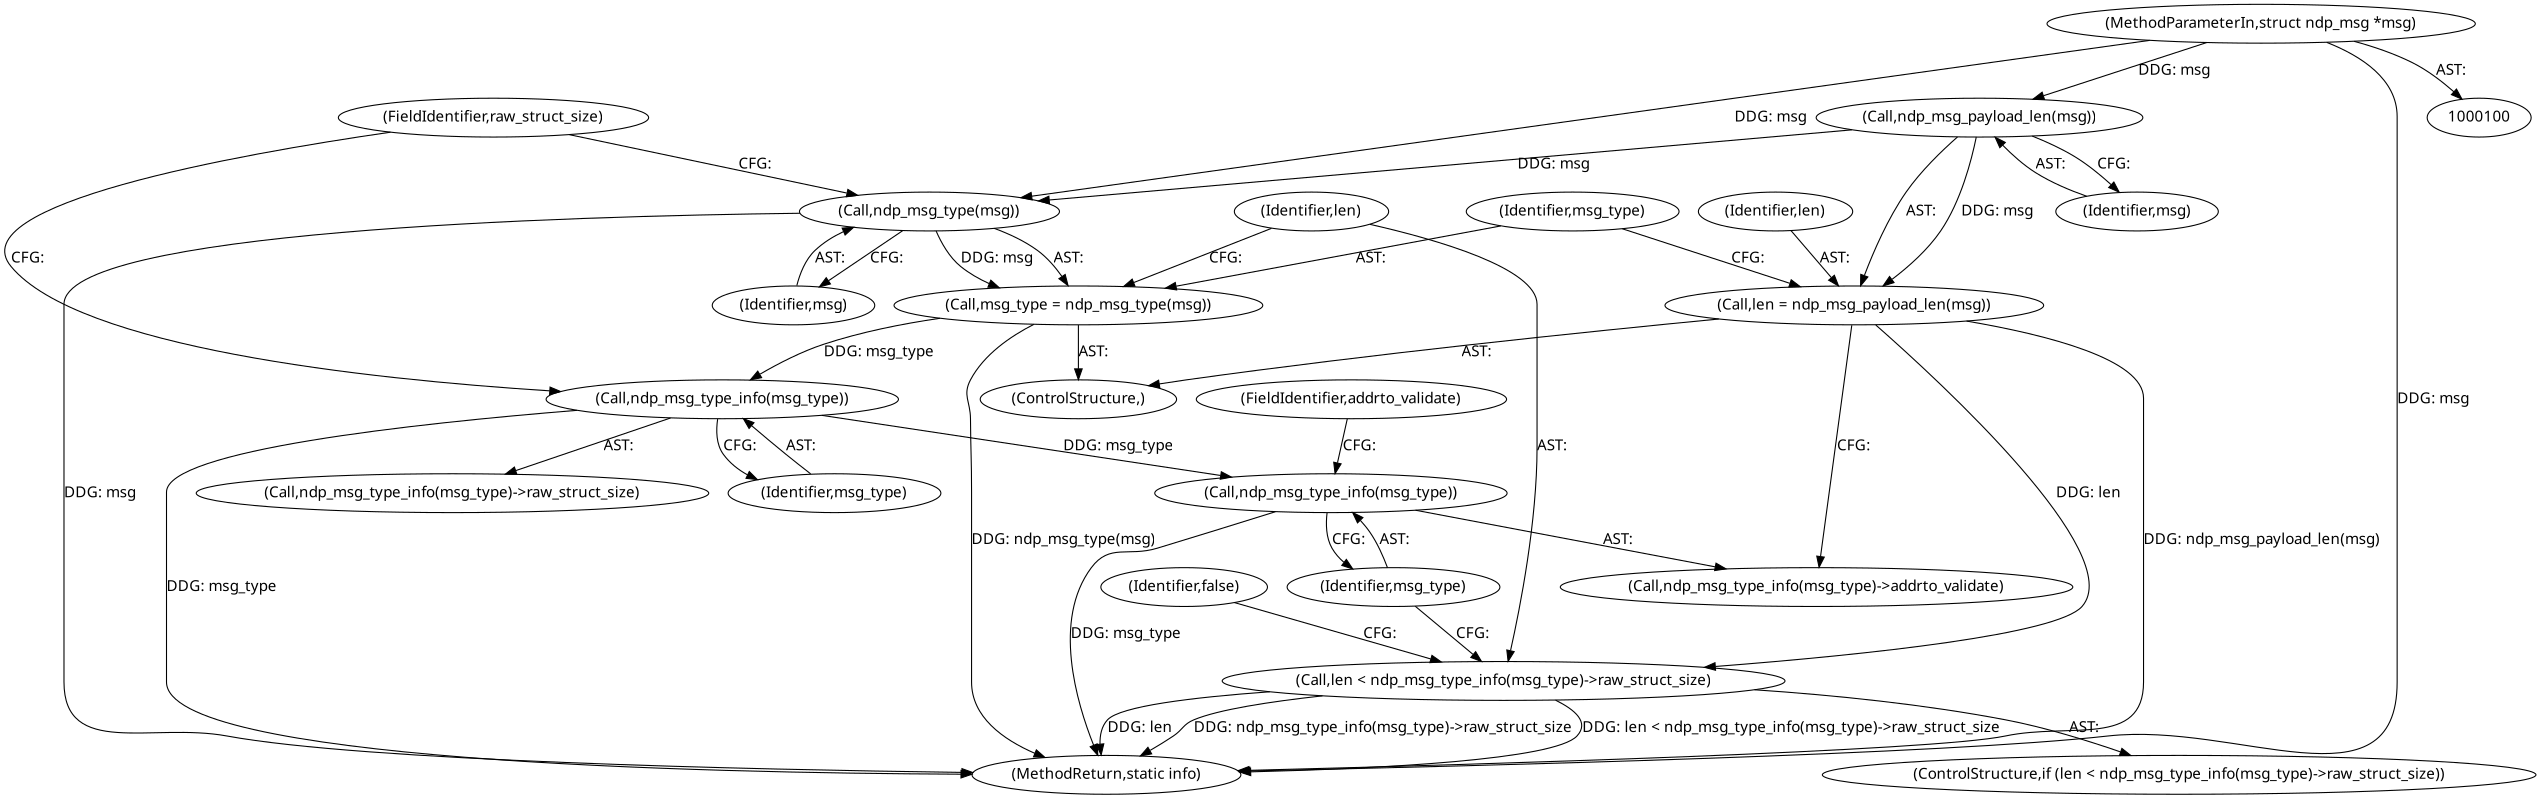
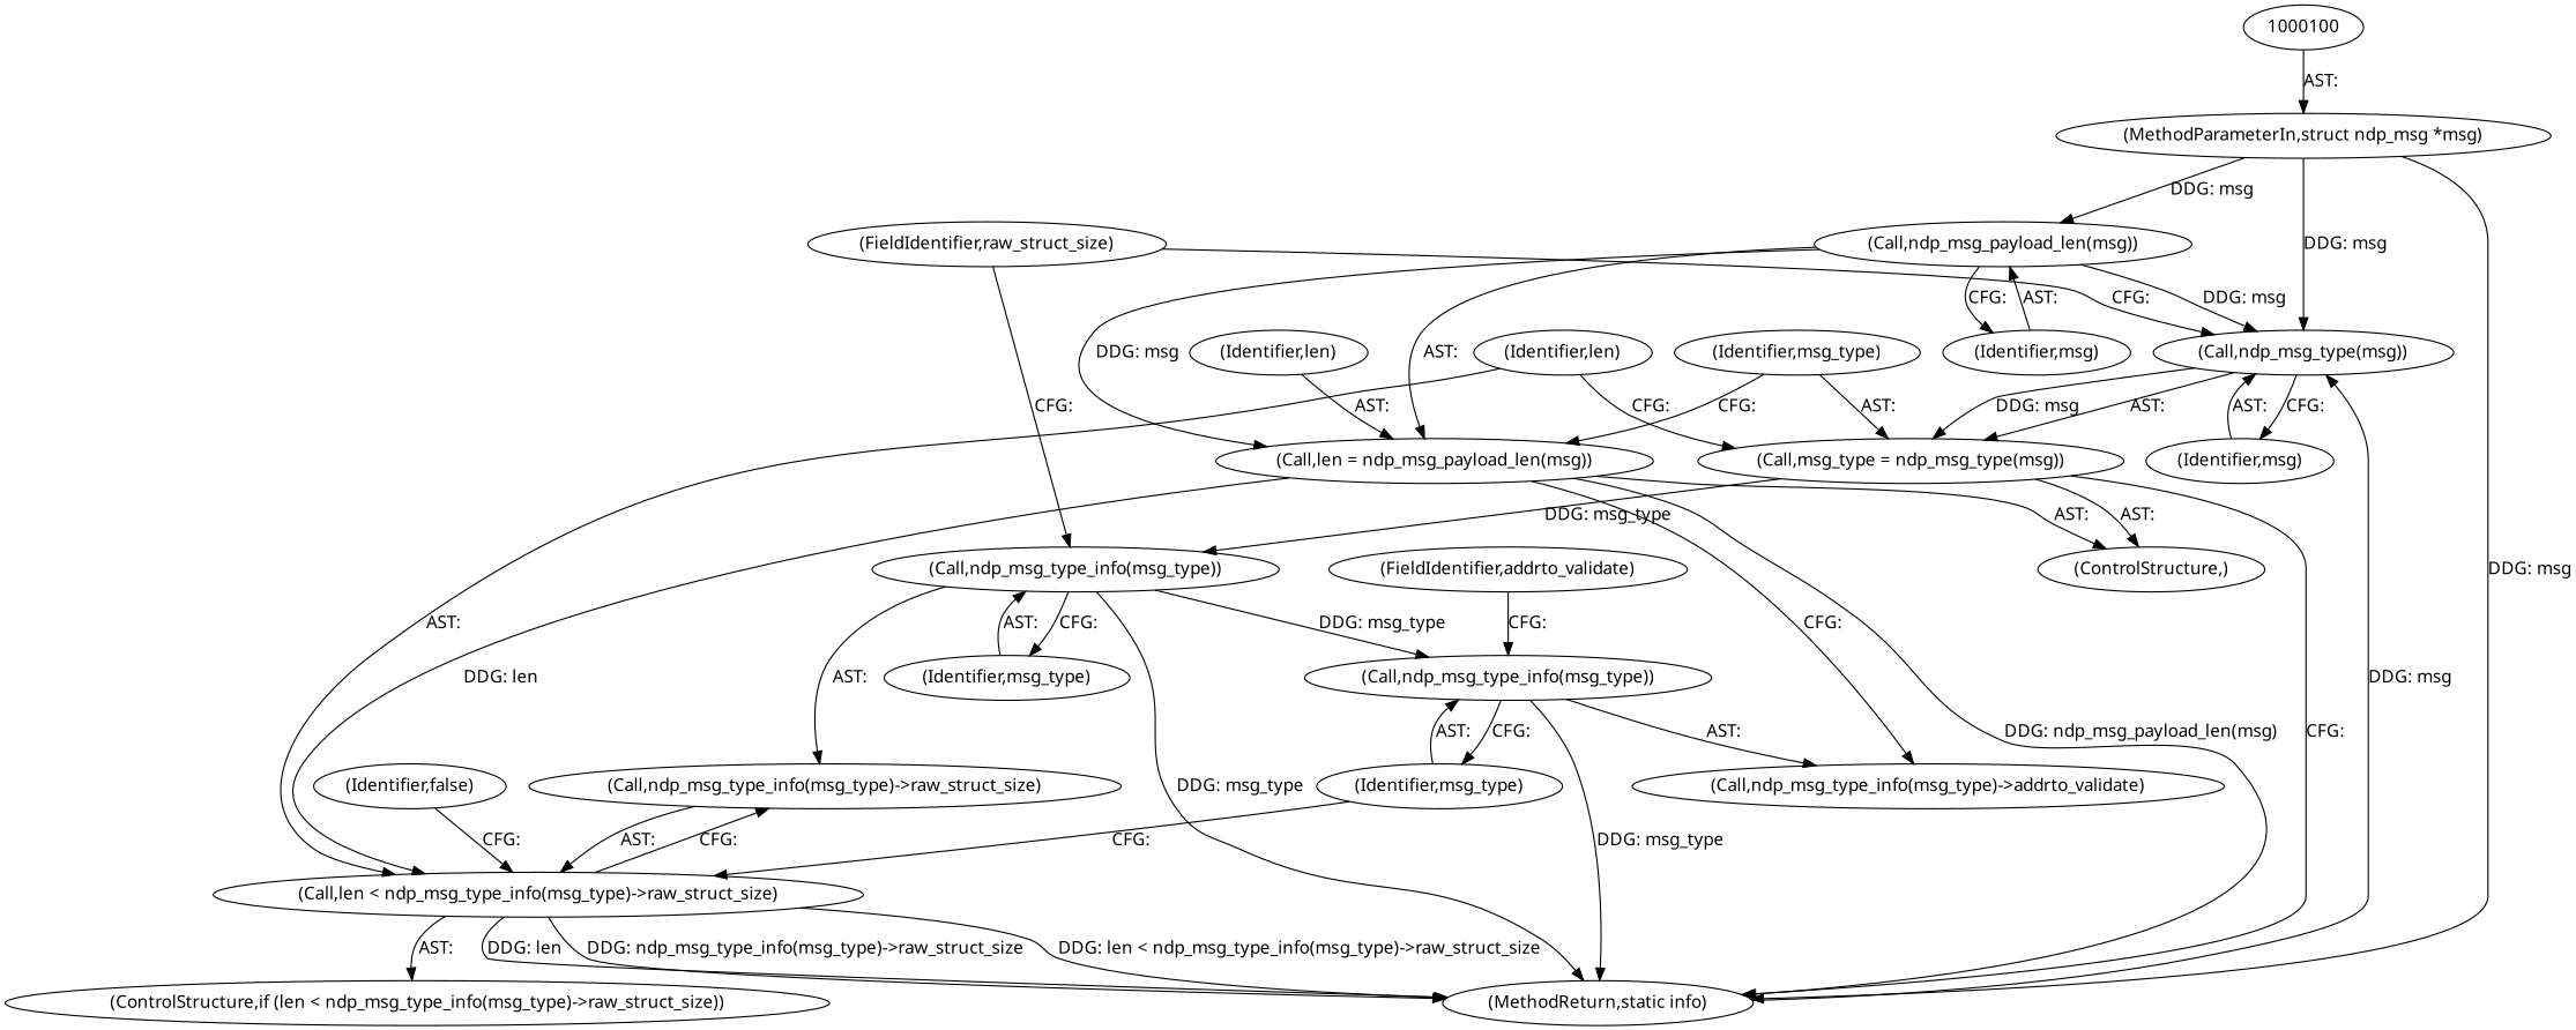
  digraph {
    fontname="Noto Sans"
    node [fontname="Noto Sans"]
    edge [fontname="Noto Sans"]
    n1 [label="(MethodParameterIn,struct ndp_msg *msg)"]
    n2 [label="(Call,ndp_msg_payload_len(msg))"]
    n3 [label="(Call,ndp_msg_type(msg))"]
    n4 [label="(MethodReturn,static info)"]
    1000100
    n6 [label="(Call,len = ndp_msg_payload_len(msg))"]
    n7 [label="(Identifier,msg)"]
    n8 [label="(Call,msg_type = ndp_msg_type(msg))"]
    n9 [label="(Identifier,msg)"]
    n10 [label="(Call,len < ndp_msg_type_info(msg_type)->raw_struct_size)"]
    n11 [label="(ControlStructure,)"]
    n12 [label="(Call,ndp_msg_type_info(msg_type)->addrto_validate)"]
    n13 [label="(Call,ndp_msg_type_info(msg_type)->raw_struct_size)"]
    n14 [label="(ControlStructure,if (len < ndp_msg_type_info(msg_type)->raw_struct_size))"]
    n15 [label="(Call,ndp_msg_type_info(msg_type))"]
    n16 [label="(Call,ndp_msg_type_info(msg_type))"]
    n17 [label="(Identifier,msg_type)"]
    n18 [label="(Identifier,msg_type)"]
    n19 [label="(Identifier,msg_type)"]
    n20 [label="(Identifier,len)"]
    n21 [label="(FieldIdentifier,raw_struct_size)"]
    n22 [label="(FieldIdentifier,addrto_validate)"]
    n23 [label="(Identifier,len)"]
    n24 [label="(Identifier,false)"]
    n1 -> n2 [label="DDG: msg"]
    n1 -> n3 [label="DDG: msg"]
    n1 -> n4 [label="DDG: msg"]
-   n1 -> 1000100 [label="AST: "]
+   1000100 -> n1 [label="AST: "]
    n2 -> n3 [label="DDG: msg"]
    n2 -> n6 [label="AST: "]
    n2 -> n6 [label="DDG: msg"]
    n2 -> n7 [label="CFG: "]
-   n3 -> n4 [label="DDG: msg"]
+   n4 -> n3 [label="DDG: msg"]
    n3 -> n8 [label="AST: "]
    n3 -> n8 [label="DDG: msg"]
    n3 -> n9 [label="CFG: "]
    n6 -> n4 [label="DDG: ndp_msg_payload_len(msg)"]
    n6 -> n10 [label="DDG: len"]
    n6 -> n11 [label="AST: "]
    n6 -> n12 [label="CFG: "]
    n7 -> n2 [label="AST: "]
-   n8 -> n4 [label="DDG: ndp_msg_type(msg)"]
+   n8 -> n4 [label="CFG: "]
    n8 -> n11 [label="AST: "]
    n8 -> n15 [label="DDG: msg_type"]
    n9 -> n3 [label="AST: "]
    n10 -> n4 [label="DDG: len < ndp_msg_type_info(msg_type)->raw_struct_size"]
    n10 -> n4 [label="DDG: len"]
    n10 -> n4 [label="DDG: ndp_msg_type_info(msg_type)->raw_struct_size"]
+   n10 -> n13 [label="CFG: "]
    n10 -> n14 [label="AST: "]
+   n13 -> n10 [label="AST: "]
    n15 -> n4 [label="DDG: msg_type"]
    n15 -> n13 [label="AST: "]
    n15 -> n16 [label="DDG: msg_type"]
    n15 -> n17 [label="CFG: "]
    n16 -> n4 [label="DDG: msg_type"]
    n16 -> n12 [label="AST: "]
    n16 -> n18 [label="CFG: "]
    n17 -> n15 [label="AST: "]
    n18 -> n10 [label="CFG: "]
    n18 -> n16 [label="AST: "]
    n19 -> n6 [label="CFG: "]
    n19 -> n8 [label="AST: "]
    n20 -> n8 [label="CFG: "]
    n20 -> n10 [label="AST: "]
    n21 -> n3 [label="CFG: "]
    n21 -> n15 [label="CFG: "]
    n22 -> n16 [label="CFG: "]
    n23 -> n6 [label="AST: "]
    n24 -> n10 [label="CFG: "]
  }
